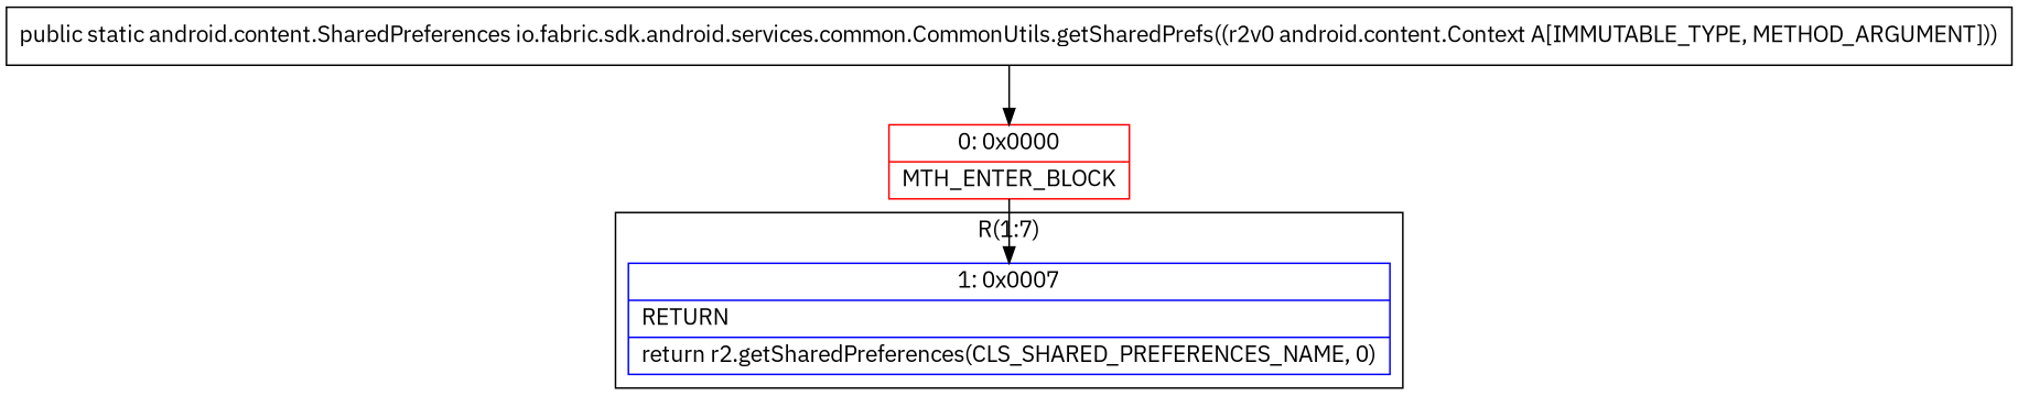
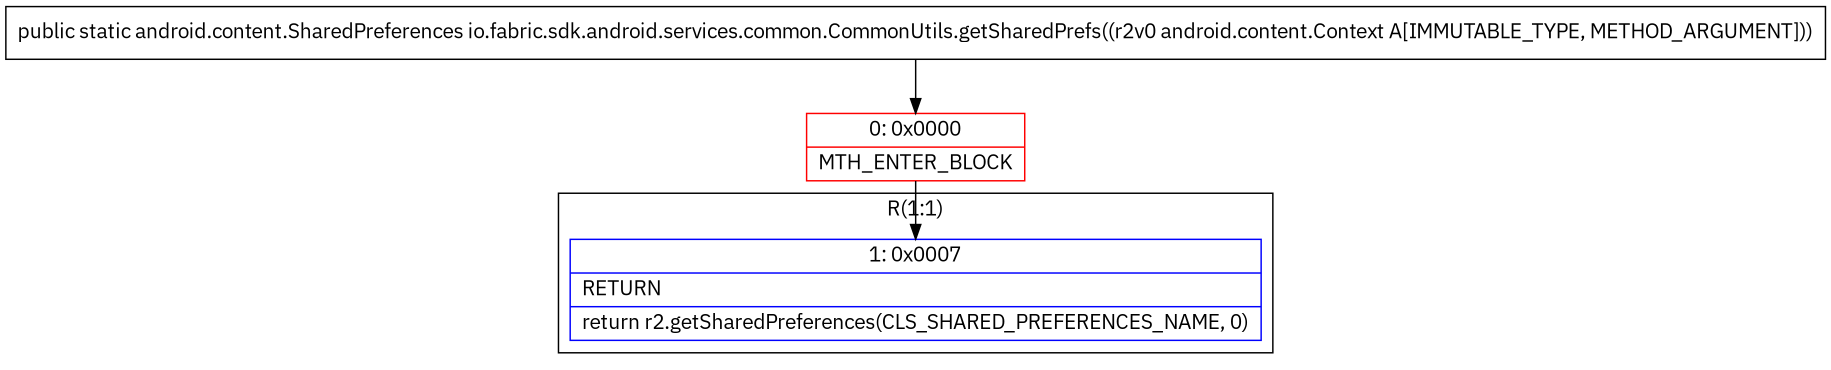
  digraph {
    fontname="IBM Plex Sans"
    node [shape=record fontname="IBM Plex Sans"]
    edge [fontname="IBM Plex Sans"]
    n1 [color=blue label="{1\:\ 0x0007|RETURN\l|return r2.getSharedPreferences(CLS_SHARED_PREFERENCES_NAME, 0)\l}"]
    n2 [color=red label="{0\:\ 0x0000|MTH_ENTER_BLOCK\l}"]
    n3 [label="{public static android.content.SharedPreferences io.fabric.sdk.android.services.common.CommonUtils.getSharedPrefs((r2v0 android.content.Context A[IMMUTABLE_TYPE, METHOD_ARGUMENT])) }"]
    subgraph cluster_1 {
-     label="R(1:7)"
+     label="R(1:1)"
      n1
    }
    n2 -> n1
    n3 -> n2
  }
